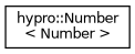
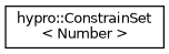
  digraph {
    rankdir=LR
-   n1 [color=black fillcolor=white fontname=Helvetica fontsize=10 height=0.2 label="hypro::Number\l\< Number \>" shape=record style=filled width=0.4]
+   n1 [color=black fillcolor=white fontname=Helvetica fontsize=10 height=0.2 label="hypro::ConstrainSet\l\< Number \>" shape=record style=filled width=0.4]
  }
